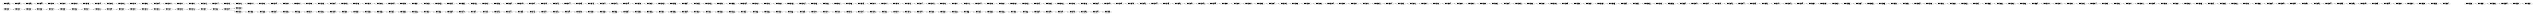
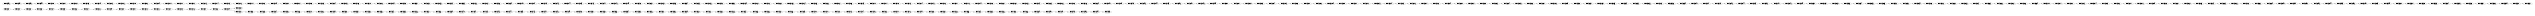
  digraph {
    rankdir=LR
    test115_0
    test115_1
    test115_2
    test115_3
    test115_4
    test115_5
    test115_6
    test115_7
    test115_8
    test115_9
    test115_10
    test115_11
    test115_12
    test115_13
    test115_14
    test115_15
    test115_16
    test115_17
    test115_18
    test115_19
    test115_20
    test115_21
    test115_22
    test115_23
    test115_24
    test115_25
    test115_26
    test115_27
    test115_28
    test115_29
    test115_30
    test115_31
    test115_32
    test115_33
    test115_34
    test115_35
    test115_36
    test115_37
    test115_38
    test115_39
    test115_40
    test115_41
    test115_42
    test115_43
    test115_44
    test115_45
    test115_46
    test115_47
    test115_48
    test115_49
    test115_50
    test115_51
    test115_52
    test115_53
    test115_54
    test115_55
    test115_56
    test115_57
    test115_58
    test115_59
    test115_60
    test115_61
    test115_62
    test115_63
    test115_64
    test115_65
    test115_66
    test115_67
    test115_68
    test115_69
    test115_70
    test115_71
    test115_72
    test115_73
    test115_74
    test115_75
    test115_76
    test115_77
    test115_78
    test115_79
    test115_80
    test115_81
    test115_82
    test115_83
    test115_84
    test115_85
    test115_86
    test115_87
    test115_88
    test115_89
    test115_90
    test115_91
    test115_92
    test115_93
    test115_94
    test115_95
    test115_96
    test115_97
    test115_98
    test115_99
    test115_100
    test115_101
    test115_102
    test115_103
    test115_104
    test115_105
    test115_106
    test115_107
    test115_108
    test115_109
    test115_110
    test115_111
    test115_112
    test115_113
    test115_114
    test115_115
    test115_116
    test115_117
    test115_118
    test115_119
    test115_120
    test115_121
    test115_122
    test115_123
    test115_124
    test115_125
    test115_126
    test115_127
    test115_128
    test115_129
    test115_130
    test115_131
    test115_132
    test115_133
    test115_134
    test115_135
    test115_136
    test115_137
    test115_138
    test115_139
    test115_140
    test115_141
    test115_142
    test115_143
    test115_144
    test115_145
    test115_146
    test115_147
    test115_148
    test115_149
    test115_150
    n152 [label=test115_751]
    test115_152
    test115_153
    test115_154
    test115_155
    test115_156
    test115_157
    test115_158
    test115_159
    test115_160
    test115_161
    test115_162
    test115_163
    test115_164
    test115_165
    test115_166
    test115_167
    test115_168
    test115_169
    test115_170
    test115_171
    test115_172
    test115_173
    test115_174
    test115_175
    test115_176
    test115_177
    test115_178
    test115_179
    test115_180
    test115_181
    test115_182
    test115_183
    test115_184
    test115_185
    test115_186
    test115_187
    test115_188
    test115_189
    test115_190
    test115_191
    test115_192
    test115_193
    test115_194
    test115_195
    test115_196
    test115_197
    test115_198
    test115_199
    test115_200
    test115_201
    test115_202
    test115_203
    test115_204
    test115_205
    test115_206
    test115_207
    test115_208
    test115_209
    test115_210
    test115_211
    test115_212
    test115_213
    test115_214
    test115_215
    test115_216
    test115_217
    test115_218
    test115_219
    test115_220
    test115_221
    test115_222
    test115_223
    test115_224
    test115_225
    test115_226
    test115_227
    test115_228
    test115_229
    test115_230
    test115_231
    test115_232
    test115_233
    test115_234
    test115_235
    test115_236
    test115_237
    n239 [label=test515_238]
    test115_239
    test115_240
    test115_241
    test115_242
    test115_243
    test115_244
    test115_245
    test115_246
    test115_247
    test115_248
    test115_249
    test115_250
    test115_251
    test115_252
    test115_253
    test115_254
    test115_255
    test115_256
    test115_257
    test115_258
    test115_259
    test115_260
    test115_261
    test115_262
    test115_263
    test115_264
    test115_265
    test115_266
    test115_267
    test115_268
    test115_269
    test115_270
    test115_271
    test115_272
    test115_273
    test115_274
    test115_275
    test115_276
    test115_277
    test115_278
    test115_279
    test115_280
    test115_281
    test115_282
    test115_283
    test115_284
    test115_285
    test115_286
    test115_287
    test115_288
    test115_289
    test115_290
    test115_291
    test115_292
    test115_293
    test115_294
    test115_295
    test115_296
    test115_297
    test115_298
    test115_299
    test115_300
    test115_301
    test115_302
    test115_303
    test115_304
+   test115_305
    test115_306
    test115_307
    test115_308
    test115_309
    test115_310
    test115_311
    test115_0 -> test115_1
    test115_1 -> test115_2
    test115_2 -> test115_3
    test115_3 -> test115_4
    test115_4 -> test115_5
    test115_5 -> test115_6
    test115_6 -> test115_7
    test115_7 -> test115_8
    test115_8 -> test115_9
    test115_9 -> test115_10
    test115_10 -> test115_11
    test115_11 -> test115_12
    test115_12 -> test115_13
    test115_13 -> test115_14
    test115_14 -> test115_15
    test115_15 -> test115_16
    test115_16 -> test115_17
    test115_17 -> test115_18
    test115_18 -> test115_19
    test115_19 -> test115_20
    test115_19 -> test115_21
    test115_21 -> test115_22
    test115_22 -> test115_23
    test115_23 -> test115_24
    test115_24 -> test115_25
    test115_25 -> test115_26
    test115_26 -> test115_27
    test115_27 -> test115_28
    test115_28 -> test115_29
    test115_29 -> test115_30
    test115_30 -> test115_31
    test115_31 -> test115_32
    test115_32 -> test115_33
    test115_33 -> test115_34
    test115_34 -> test115_35
    test115_35 -> test115_36
    test115_36 -> test115_37
    test115_37 -> test115_38
    test115_38 -> test115_39
    test115_39 -> test115_40
    test115_40 -> test115_41
    test115_41 -> test115_42
    test115_42 -> test115_43
    test115_43 -> test115_44
    test115_44 -> test115_45
    test115_45 -> test115_46
    test115_46 -> test115_47
    test115_47 -> test115_48
    test115_48 -> test115_49
    test115_49 -> test115_50
    test115_50 -> test115_51
    test115_51 -> test115_52
    test115_52 -> test115_53
    test115_53 -> test115_54
    test115_54 -> test115_55
    test115_55 -> test115_56
    test115_56 -> test115_57
    test115_57 -> test115_58
    test115_58 -> test115_59
    test115_59 -> test115_60
    test115_60 -> test115_61
    test115_61 -> test115_62
    test115_62 -> test115_63
    test115_63 -> test115_64
    test115_64 -> test115_65
    test115_65 -> test115_66
    test115_66 -> test115_67
    test115_67 -> test115_68
    test115_68 -> test115_69
    test115_69 -> test115_70
    test115_70 -> test115_71
    test115_71 -> test115_72
    test115_72 -> test115_73
    test115_73 -> test115_74
    test115_74 -> test115_75
    test115_75 -> test115_76
    test115_76 -> test115_77
    test115_77 -> test115_78
    test115_78 -> test115_79
    test115_79 -> test115_80
    test115_80 -> test115_81
    test115_81 -> test115_82
    test115_82 -> test115_83
    test115_83 -> test115_84
    test115_84 -> test115_85
    test115_85 -> test115_86
    test115_86 -> test115_87
    test115_87 -> test115_88
    test115_88 -> test115_89
    test115_89 -> test115_90
    test115_90 -> test115_91
    test115_91 -> test115_92
    test115_92 -> test115_93
    test115_93 -> test115_94
    test115_94 -> test115_95
    test115_96 -> test115_97
    test115_97 -> test115_98
    test115_98 -> test115_99
    test115_99 -> test115_100
    test115_100 -> test115_101
    test115_101 -> test115_102
    test115_102 -> test115_103
    test115_103 -> test115_104
    test115_104 -> test115_105
    test115_105 -> test115_106
    test115_106 -> test115_107
    test115_107 -> test115_108
    test115_108 -> test115_109
    test115_109 -> test115_110
    test115_110 -> test115_111
    test115_111 -> test115_112
    test115_112 -> test115_113
    test115_113 -> test115_114
    test115_114 -> test115_115
    test115_115 -> test115_116
    test115_116 -> test115_117
    test115_117 -> test115_118
    test115_118 -> test115_119
    test115_119 -> test115_120
    test115_120 -> test115_121
    test115_121 -> test115_122
    test115_122 -> test115_123
    test115_123 -> test115_124
    test115_124 -> test115_125
    test115_125 -> test115_126
    test115_126 -> test115_127
    test115_127 -> test115_128
    test115_128 -> test115_129
    test115_129 -> test115_130
    test115_130 -> test115_131
    test115_131 -> test115_132
    test115_132 -> test115_133
    test115_133 -> test115_134
    test115_134 -> test115_135
    test115_135 -> test115_136
    test115_136 -> test115_137
    test115_137 -> test115_138
    test115_138 -> test115_139
    test115_139 -> test115_140
    test115_140 -> test115_141
    test115_141 -> test115_142
    test115_142 -> test115_143
    test115_143 -> test115_144
    test115_144 -> test115_145
    test115_145 -> test115_146
    test115_146 -> test115_147
    test115_147 -> test115_148
    test115_148 -> test115_149
    test115_149 -> test115_150
    test115_150 -> n152
    n152 -> test115_152
    test115_152 -> test115_153
    test115_153 -> test115_154
    test115_154 -> test115_155
    test115_155 -> test115_156
    test115_156 -> test115_157
    test115_157 -> test115_158
    test115_158 -> test115_159
    test115_159 -> test115_160
    test115_160 -> test115_161
    test115_161 -> test115_162
    test115_162 -> test115_163
    test115_163 -> test115_164
    test115_164 -> test115_165
    test115_165 -> test115_166
    test115_166 -> test115_167
    test115_167 -> test115_168
    test115_168 -> test115_169
    test115_169 -> test115_170
    test115_170 -> test115_171
    test115_171 -> test115_172
    test115_172 -> test115_173
    test115_173 -> test115_174
    test115_174 -> test115_175
    test115_175 -> test115_176
    test115_176 -> test115_177
    test115_177 -> test115_178
    test115_178 -> test115_179
    test115_179 -> test115_180
    test115_180 -> test115_181
    test115_181 -> test115_182
    test115_182 -> test115_183
    test115_183 -> test115_184
    test115_184 -> test115_185
    test115_185 -> test115_186
    test115_186 -> test115_187
    test115_187 -> test115_188
    test115_188 -> test115_189
    test115_189 -> test115_190
    test115_190 -> test115_191
    test115_191 -> test115_192
    test115_192 -> test115_193
    test115_193 -> test115_194
    test115_194 -> test115_195
    test115_195 -> test115_196
    test115_196 -> test115_197
    test115_197 -> test115_198
    test115_198 -> test115_199
    test115_199 -> test115_200
    test115_200 -> test115_201
    test115_201 -> test115_202
    test115_202 -> test115_203
    test115_203 -> test115_204
    test115_204 -> test115_205
    test115_205 -> test115_206
    test115_206 -> test115_207
    test115_207 -> test115_208
    test115_208 -> test115_209
    test115_209 -> test115_210
    test115_210 -> test115_211
    test115_211 -> test115_212
    test115_212 -> test115_213
    test115_213 -> test115_214
    test115_214 -> test115_215
    test115_215 -> test115_216
    test115_216 -> test115_217
    test115_217 -> test115_218
    test115_218 -> test115_219
    test115_219 -> test115_220
    test115_220 -> test115_221
    test115_221 -> test115_222
    test115_222 -> test115_223
    test115_223 -> test115_224
    test115_224 -> test115_225
    test115_225 -> test115_226
    test115_226 -> test115_227
    test115_227 -> test115_228
    test115_228 -> test115_229
    test115_229 -> test115_230
    test115_230 -> test115_231
    test115_231 -> test115_232
    test115_232 -> test115_233
    test115_233 -> test115_234
    test115_234 -> test115_235
    test115_235 -> test115_236
    test115_236 -> test115_237
    test115_237 -> n239
    n239 -> test115_239
    test115_239 -> test115_240
    test115_240 -> test115_241
    test115_241 -> test115_242
    test115_242 -> test115_243
    test115_243 -> test115_244
    test115_244 -> test115_245
    test115_245 -> test115_246
    test115_246 -> test115_247
    test115_247 -> test115_248
    test115_248 -> test115_249
    test115_249 -> test115_250
    test115_250 -> test115_251
    test115_251 -> test115_252
    test115_252 -> test115_253
    test115_253 -> test115_254
    test115_254 -> test115_255
    test115_255 -> test115_256
    test115_256 -> test115_257
    test115_257 -> test115_258
    test115_258 -> test115_259
    test115_259 -> test115_260
    test115_260 -> test115_261
    test115_261 -> test115_262
    test115_262 -> test115_263
    test115_263 -> test115_264
    test115_264 -> test115_265
    test115_265 -> test115_266
    test115_266 -> test115_267
    test115_267 -> test115_268
    test115_268 -> test115_269
    test115_269 -> test115_270
    test115_270 -> test115_271
    test115_271 -> test115_272
    test115_272 -> test115_273
    test115_273 -> test115_274
    test115_274 -> test115_275
    test115_275 -> test115_276
    test115_276 -> test115_277
    test115_277 -> test115_278
    test115_278 -> test115_279
    test115_279 -> test115_280
    test115_280 -> test115_281
    test115_281 -> test115_282
    test115_282 -> test115_283
    test115_283 -> test115_284
    test115_284 -> test115_285
    test115_285 -> test115_286
    test115_286 -> test115_287
    test115_287 -> test115_288
    test115_288 -> test115_289
    test115_289 -> test115_290
    test115_290 -> test115_291
    test115_291 -> test115_292
    test115_292 -> test115_293
    test115_293 -> test115_294
    test115_294 -> test115_295
    test115_295 -> test115_296
    test115_296 -> test115_297
    test115_297 -> test115_298
    test115_298 -> test115_299
    test115_299 -> test115_300
    test115_300 -> test115_301
    test115_301 -> test115_302
    test115_302 -> test115_303
    test115_303 -> test115_304
+   test115_304 -> test115_305
+   test115_305 -> test115_306
    test115_306 -> test115_307
    test115_307 -> test115_308
    test115_308 -> test115_309
    test115_309 -> test115_310
    test115_310 -> test115_311
  }
